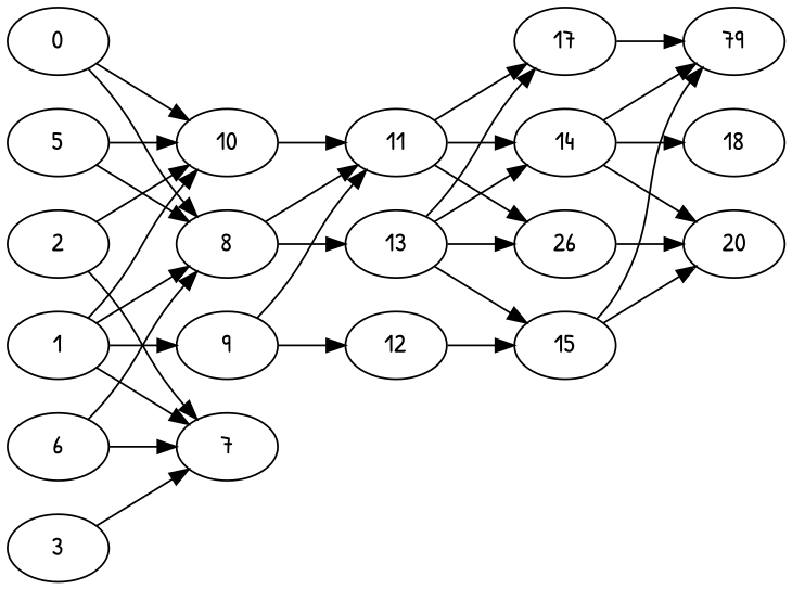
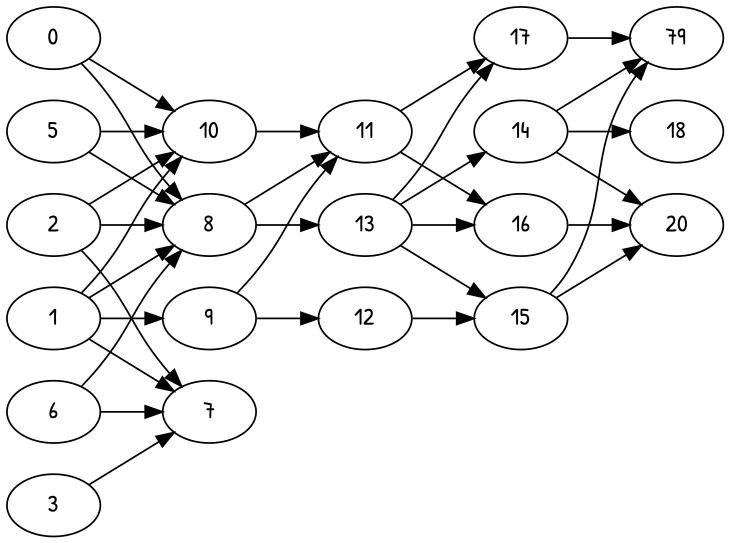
  digraph {
    fontname="Patrick Hand"
    rankdir=LR
    node [alpha=0.14 fontname="Patrick Hand"]
    edge [fontname="Patrick Hand"]
    1 [alpha=0.15 expect_size=25805824]
    7 [alpha=0.00 expect_size=11427840]
    8 [alpha=0.02 expect_size=48927744]
    9 [expect_size=23037952]
    10 [alpha=0.18 expect_size=34806784]
    11 [alpha=0.13 expect_size=11109376]
    13 [expect_size=15423488]
    12 [alpha=0.06 expect_size=45676544]
    14 [alpha=0.11 expect_size=48292864]
-   16 [alpha=0.18 expect_size=15339520 label=26]
+   16 [alpha=0.18 expect_size=15339520]
    17 [alpha=0.04 expect_size=31977472]
    15 [alpha=0.10 expect_size=13691904]
    2 [alpha=0.07 expect_size=50925568]
    3 [expect_size=11104256]
    n15 [alpha=0.05 expect_size=23248896 label=0]
    5 [alpha=0.01 expect_size=15315968]
    6 [alpha=0.07 expect_size=41859072]
    18 [alpha=0.01 expect_size=32701440]
    n19 [alpha=0.15 expect_size=37497856 label=79]
    20 [alpha=0.11 expect_size=23775232]
    1 -> 7
    1 -> 8
    1 -> 9
    1 -> 10
    8 -> 11
    8 -> 13
    9 -> 11
    9 -> 12
    10 -> 11
-   11 -> 14
    11 -> 16
    11 -> 17
    13 -> 14
    13 -> 16
    13 -> 17
    13 -> 15
    12 -> 15
    14 -> 18
    14 -> n19
    14 -> 20
    16 -> 20
    17 -> n19
    15 -> n19
    15 -> 20
    2 -> 7
+   2 -> 8
    2 -> 10
    3 -> 7
    n15 -> 8
    n15 -> 10
    5 -> 8
    5 -> 10
    6 -> 7
    6 -> 8
  }
